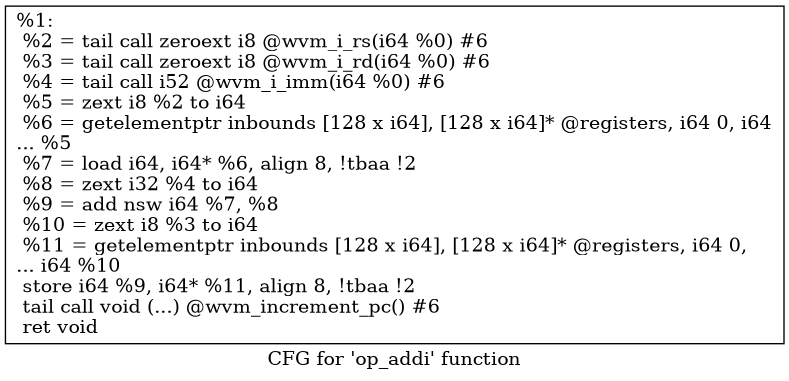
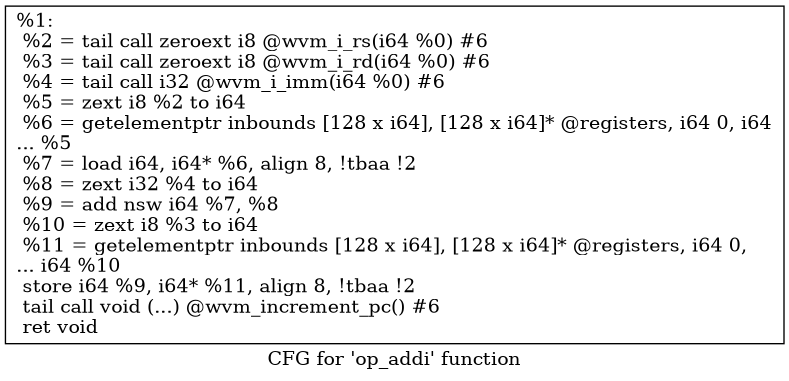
  digraph {
    label="CFG for 'op_addi' function"
-   n1 [label="{%1:\l  %2 = tail call zeroext i8 @wvm_i_rs(i64 %0) #6\l  %3 = tail call zeroext i8 @wvm_i_rd(i64 %0) #6\l  %4 = tail call i52 @wvm_i_imm(i64 %0) #6\l  %5 = zext i8 %2 to i64\l  %6 = getelementptr inbounds [128 x i64], [128 x i64]* @registers, i64 0, i64\l... %5\l  %7 = load i64, i64* %6, align 8, !tbaa !2\l  %8 = zext i32 %4 to i64\l  %9 = add nsw i64 %7, %8\l  %10 = zext i8 %3 to i64\l  %11 = getelementptr inbounds [128 x i64], [128 x i64]* @registers, i64 0,\l... i64 %10\l  store i64 %9, i64* %11, align 8, !tbaa !2\l  tail call void (...) @wvm_increment_pc() #6\l  ret void\l}" shape=record]
+   n1 [label="{%1:\l  %2 = tail call zeroext i8 @wvm_i_rs(i64 %0) #6\l  %3 = tail call zeroext i8 @wvm_i_rd(i64 %0) #6\l  %4 = tail call i32 @wvm_i_imm(i64 %0) #6\l  %5 = zext i8 %2 to i64\l  %6 = getelementptr inbounds [128 x i64], [128 x i64]* @registers, i64 0, i64\l... %5\l  %7 = load i64, i64* %6, align 8, !tbaa !2\l  %8 = zext i32 %4 to i64\l  %9 = add nsw i64 %7, %8\l  %10 = zext i8 %3 to i64\l  %11 = getelementptr inbounds [128 x i64], [128 x i64]* @registers, i64 0,\l... i64 %10\l  store i64 %9, i64* %11, align 8, !tbaa !2\l  tail call void (...) @wvm_increment_pc() #6\l  ret void\l}" shape=record]
  }
